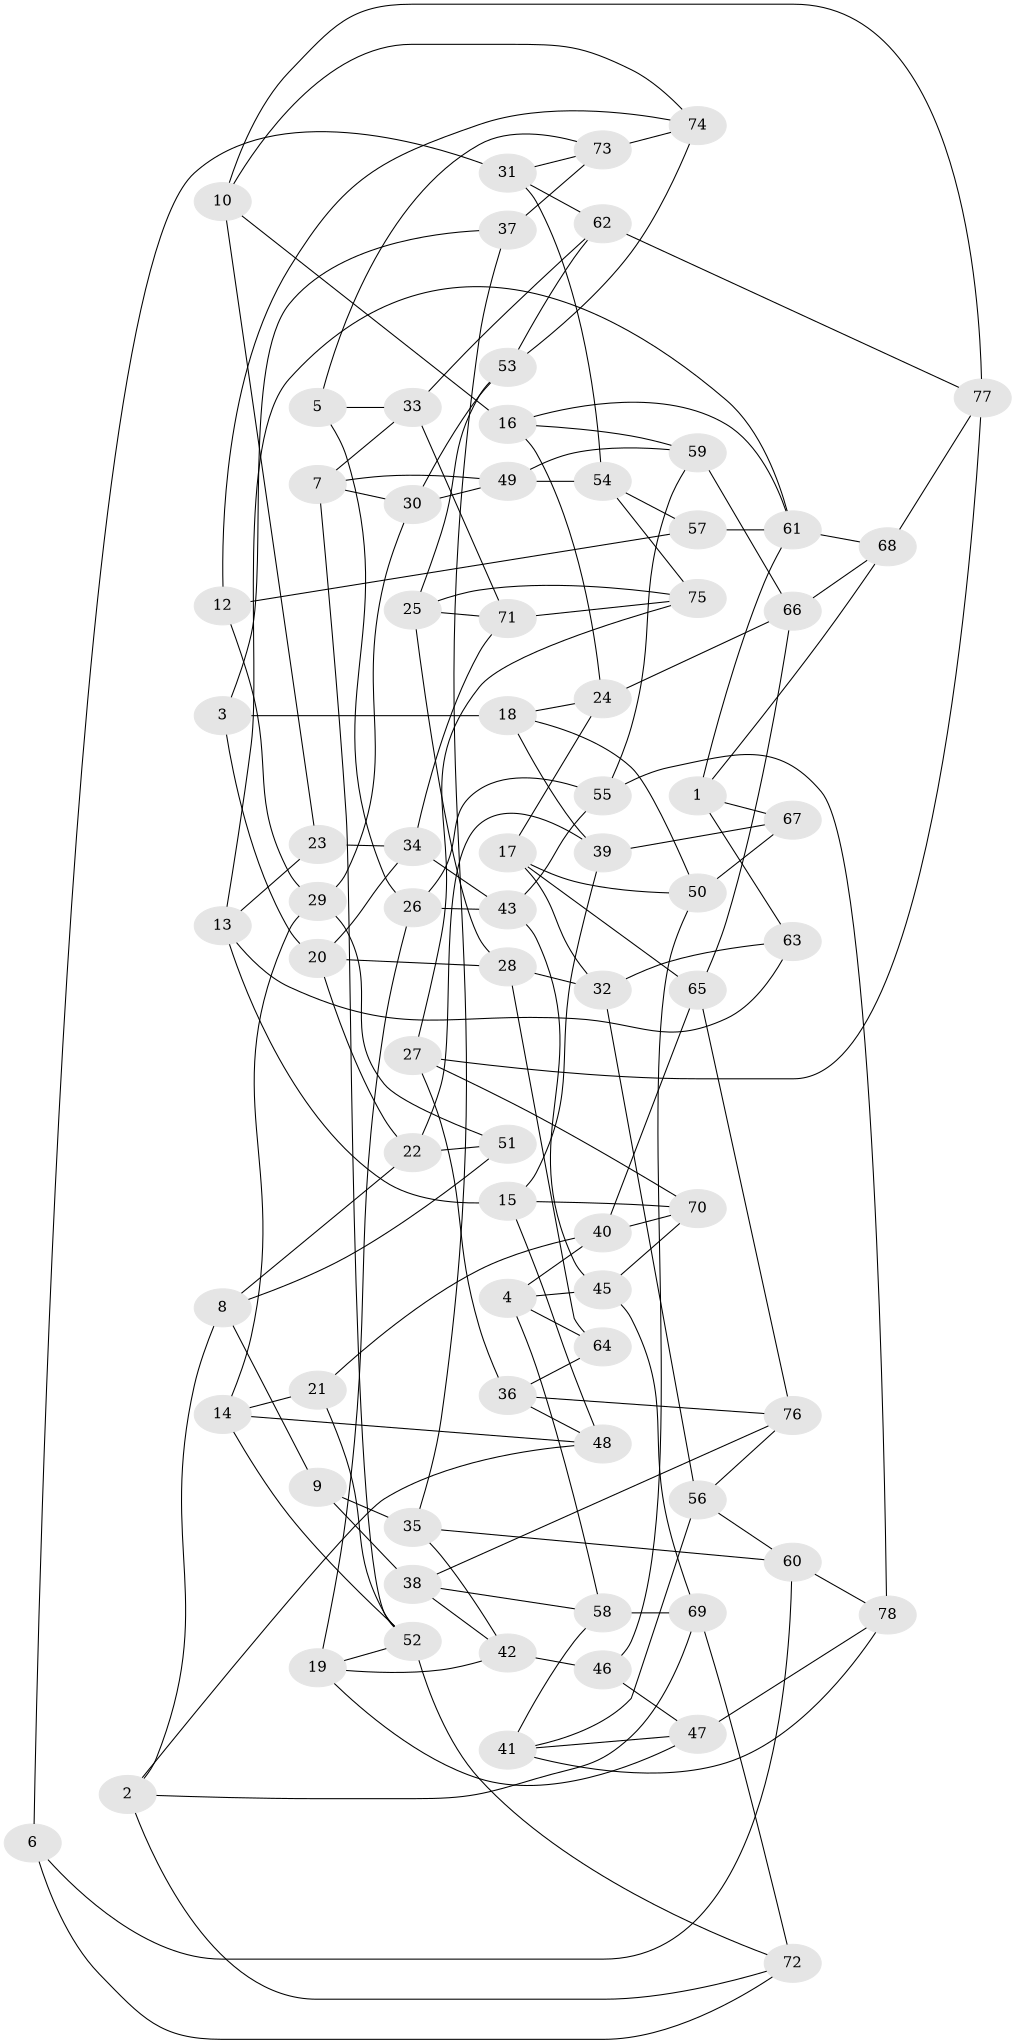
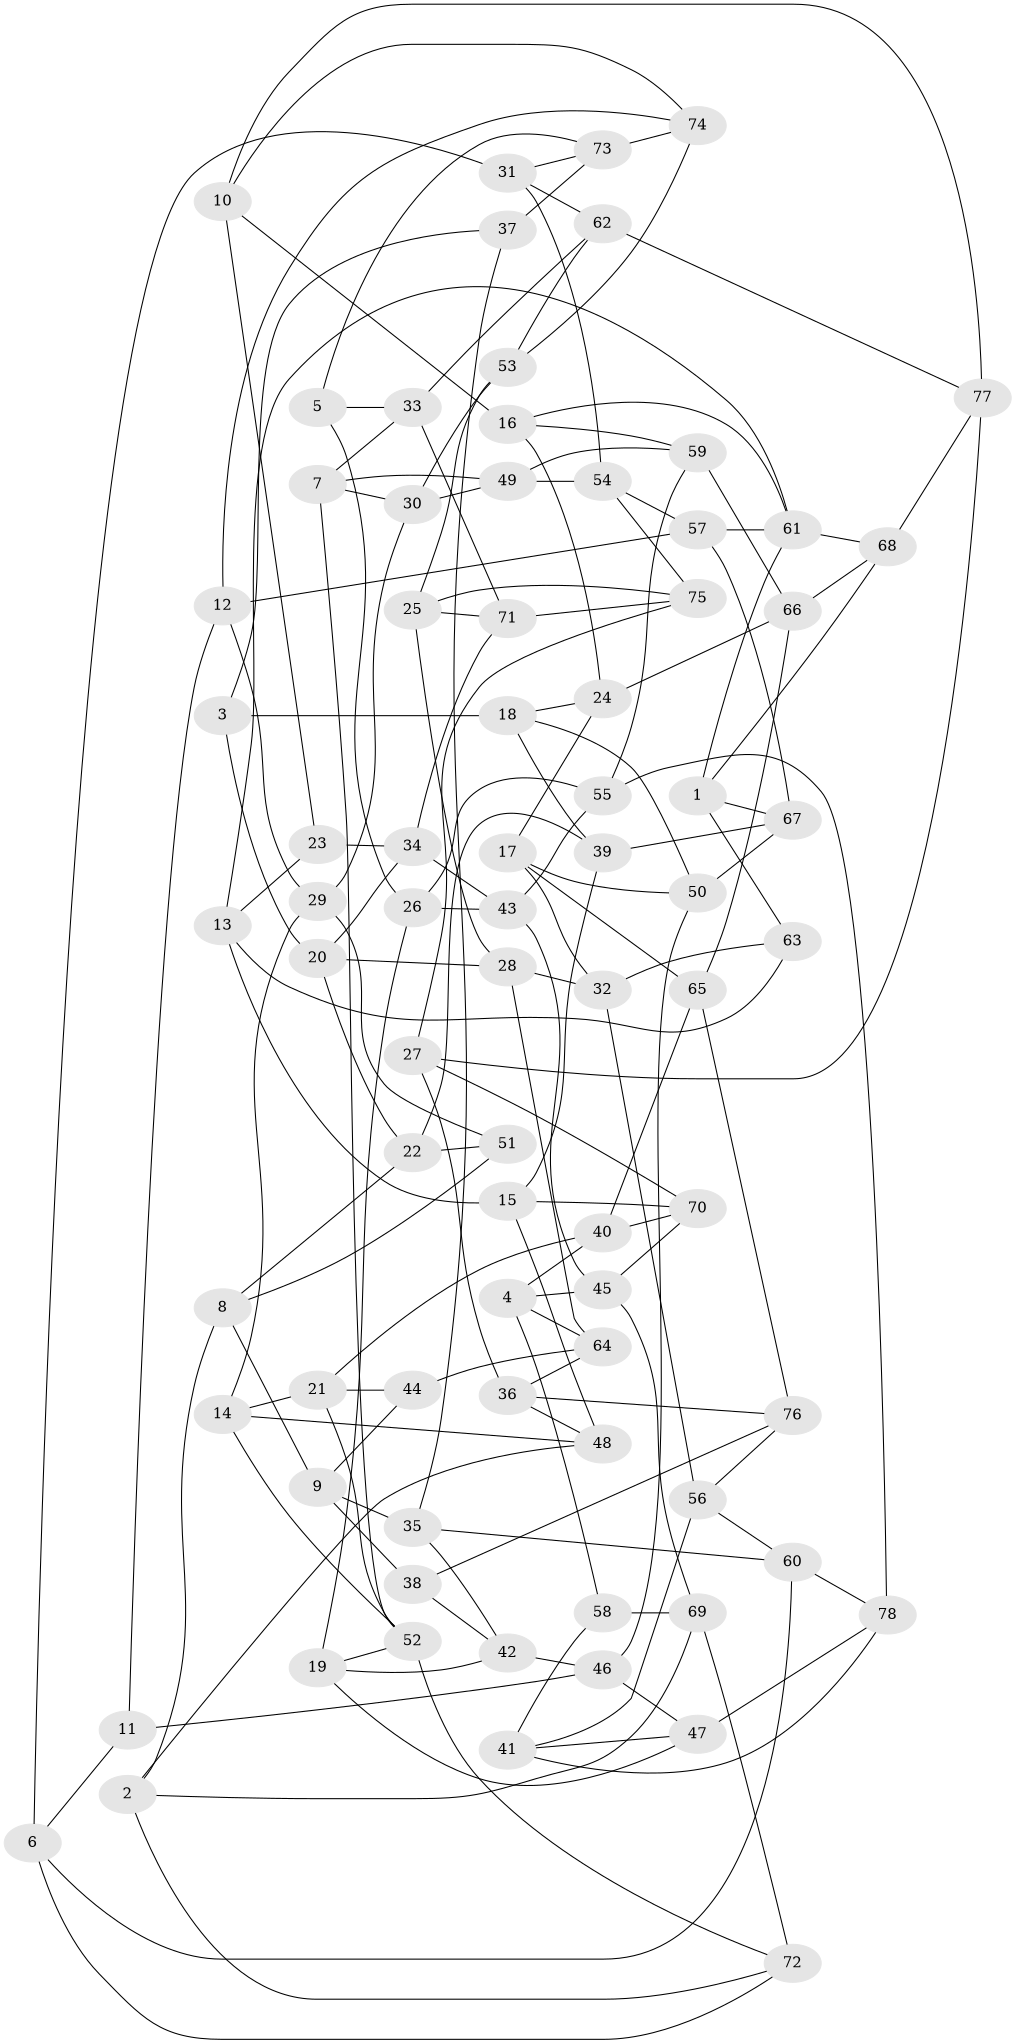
  graph {
    rankdir=LR
    node [color=gray90 style=filled]
    1
    61
    63
    67
    68
    77
    2
    8
    48
    69
    72
    9
    22
    51
    3
    18
    20
    37
    39
    24
    50
    28
    34
    23
    73
    4
    40
    45
    58
    64
    70
    65
    5
    26
    33
+   11
    12
    46
    43
    55
    71
    62
    74
    6
    31
    60
    54
    78
    7
    30
    49
    52
    53
    59
    35
    38
+   44
    42
    76
    10
    16
    29
    57
    47
    13
    15
    14
    21
    66
    17
    32
    56
    19
    25
    75
    27
    36
    41
    1 -- 61
    1 -- 63
    1 -- 67
    1 -- 68
    61 -- 68
    68 -- 77
    2 -- 8
    2 -- 48
    2 -- 69
    2 -- 72
    8 -- 9
    8 -- 22
    8 -- 51
    69 -- 72
    9 -- 35
    9 -- 38
+   9 -- 44
    22 -- 51
    22 -- 39
    3 -- 18
    3 -- 20
    3 -- 37
    18 -- 39
    18 -- 24
    18 -- 50
    20 -- 22
    20 -- 28
    20 -- 34
    37 -- 73
    39 -- 67
    24 -- 66
    50 -- 67
    28 -- 64
    28 -- 32
    34 -- 43
    34 -- 71
    23 -- 34
    73 -- 74
    4 -- 40
    4 -- 45
    4 -- 58
    4 -- 64
    40 -- 70
    40 -- 65
    45 -- 69
    45 -- 70
    58 -- 69
    65 -- 76
    65 -- 66
    5 -- 73
    5 -- 26
    5 -- 33
    26 -- 43
    26 -- 55
    33 -- 71
    33 -- 62
+   11 -- 12
+   11 -- 46
    12 -- 74
    12 -- 29
    12 -- 57
    46 -- 50
    46 -- 47
    43 -- 45
    43 -- 55
    55 -- 78
    55 -- 59
    71 -- 75
    62 -- 77
    6 -- 72
+   6 -- 11
    6 -- 31
    6 -- 60
    31 -- 73
    31 -- 62
    31 -- 54
    60 -- 78
    54 -- 57
    54 -- 75
    7 -- 33
    7 -- 30
    7 -- 49
    7 -- 52
    30 -- 49
    30 -- 53
    49 -- 54
    49 -- 59
    52 -- 72
    53 -- 62
    53 -- 74
    59 -- 66
    35 -- 37
    35 -- 60
    35 -- 42
-   38 -- 58
    38 -- 42
    38 -- 76
+   44 -- 64
    42 -- 46
    10 -- 77
    10 -- 23
    10 -- 74
    10 -- 16
    16 -- 61
    16 -- 24
    16 -- 59
    29 -- 51
    29 -- 30
    57 -- 61
+   57 -- 67
    47 -- 78
    13 -- 61
    13 -- 63
    13 -- 23
    13 -- 15
    15 -- 48
    15 -- 39
    15 -- 70
    14 -- 48
    14 -- 52
    14 -- 29
    14 -- 21
    21 -- 40
    21 -- 52
+   21 -- 44
    66 -- 68
    17 -- 24
    17 -- 50
    17 -- 65
    17 -- 32
    32 -- 63
    32 -- 56
    56 -- 60
    56 -- 76
    19 -- 26
    19 -- 52
    19 -- 42
    19 -- 47
    25 -- 28
    25 -- 71
    25 -- 53
    25 -- 75
    27 -- 77
    27 -- 70
    27 -- 75
    27 -- 36
    36 -- 48
    36 -- 64
    36 -- 76
    41 -- 58
    41 -- 78
    41 -- 47
    41 -- 56
  }
